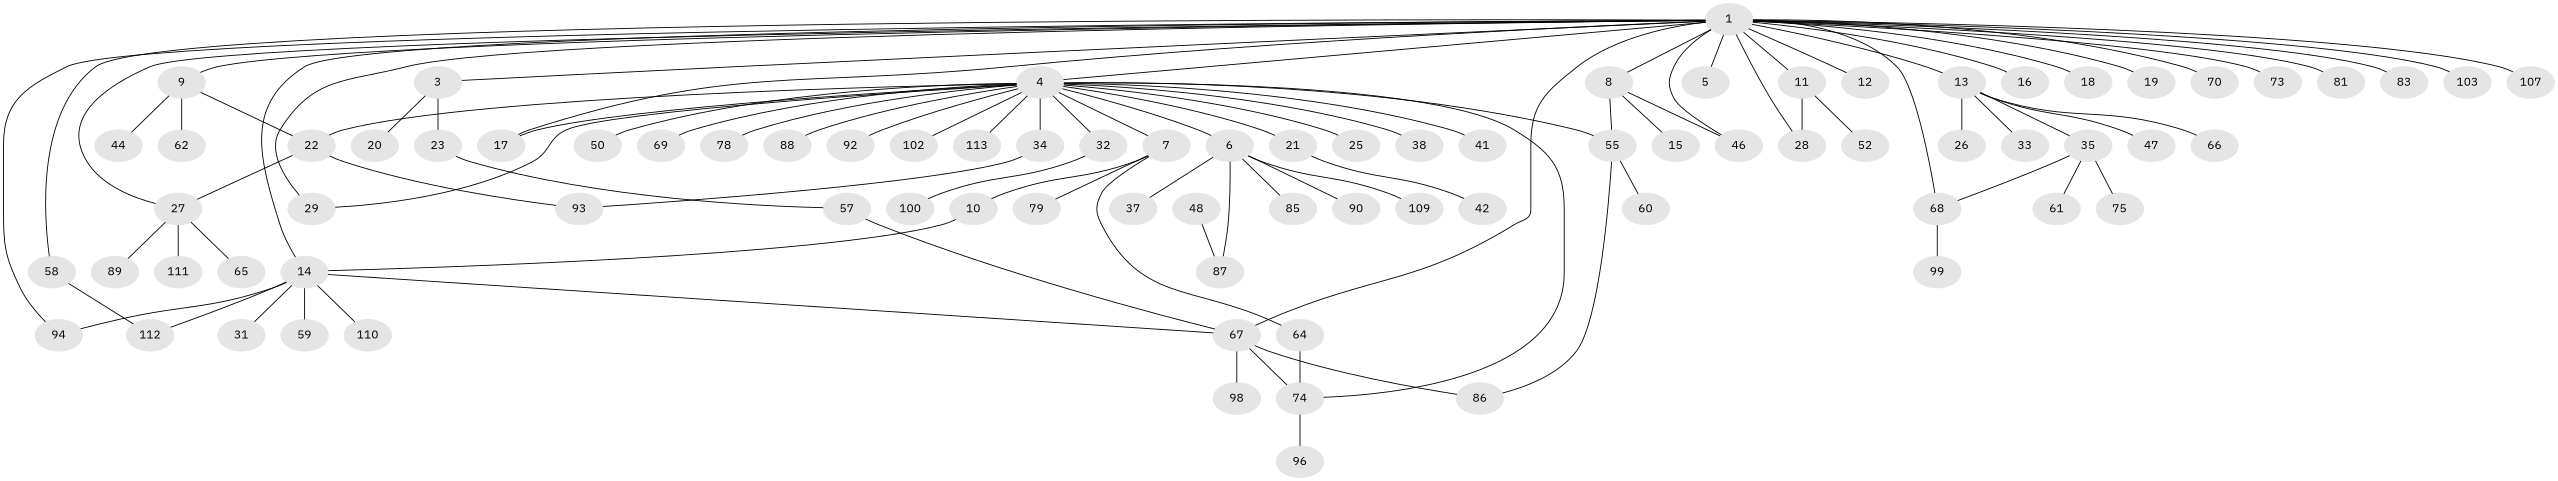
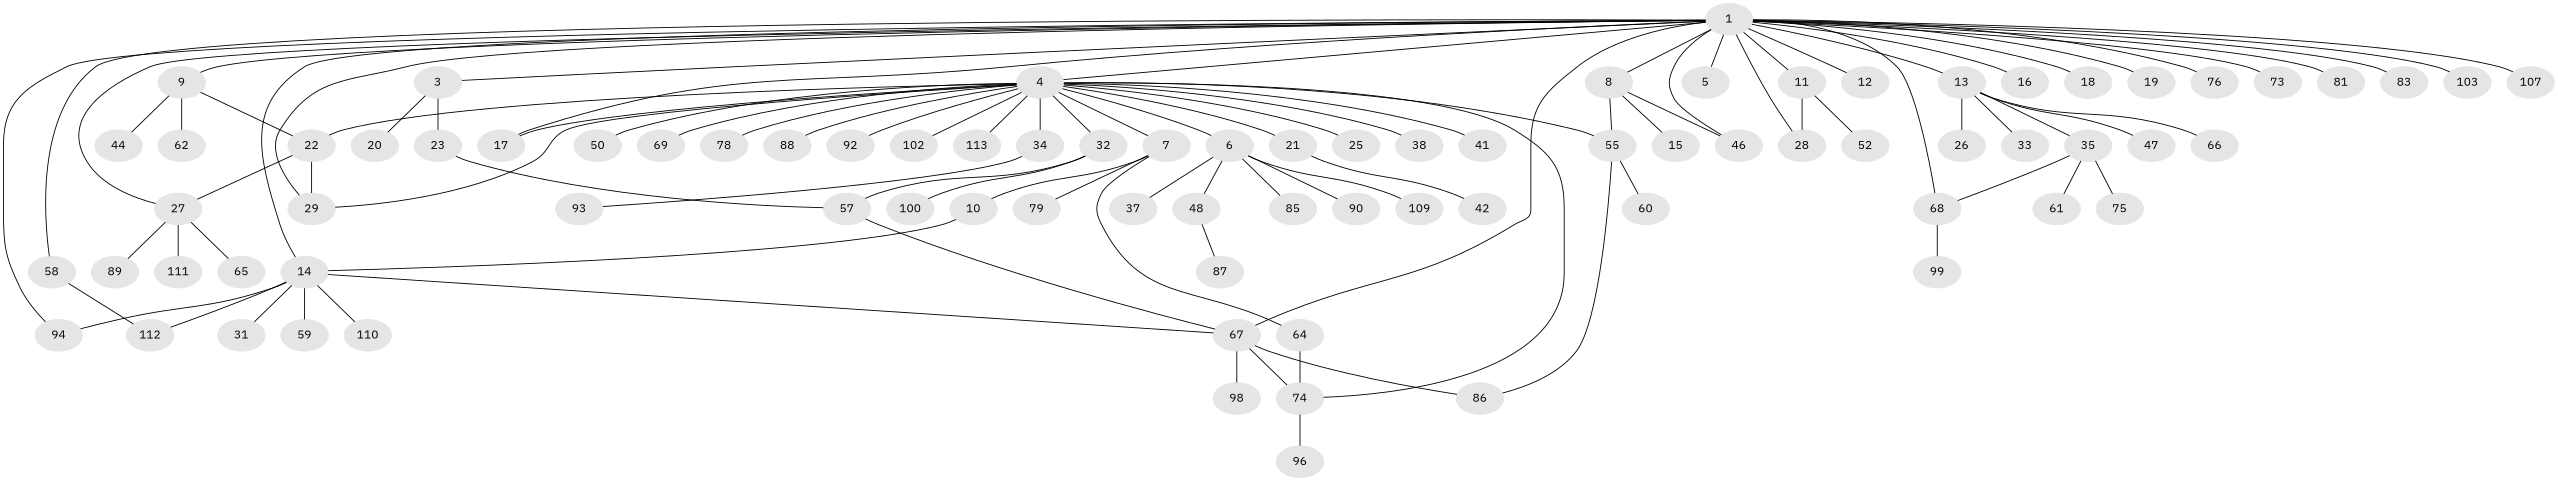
  graph {
    fontname="IBM Plex Sans"
    node [color=gray90 fontname="IBM Plex Sans" style=filled]
    edge [fontname="IBM Plex Sans"]
    1 [super="+2"]
    3 [super="+53"]
    4 [super="+36"]
    5
    8 [super="+43"]
    9 [super="+45"]
    11
    12
    13 [super="+97"]
    14 [super="+40"]
    16
    17
    18
    19 [super="+30"]
    27 [super="+63"]
    28
    29
    46 [super="+105"]
    58
    67 [super="+72"]
    68 [super="+76"]
-   70
+   70 [label=76]
    73
    81
    83
    94
    103
    107
    20 [super="+39"]
    23
    6 [super="+24"]
    7 [super="+80"]
    21
    22
    25 [super="+44"]
    32 [super="+51"]
    34
    38 [super="+54"]
    41
    50 [super="+56"]
    55
    69
    74 [super="+84"]
    78
    88
    92
    102
    113
    15 [super="+77"]
    n50 [label=44]
    62
    52
    26
    33
    35 [super="+95"]
    47
    66 [super="+104"]
    31
    59
    110
    112
    65
    89
    111
    86 [super="+101"]
    98
    99
    57 [super="+82"]
    37
    48
    85
    90
    109
    10 [super="+114"]
    64
    79
    42
    93 [super="+108"]
    100
    60
    96
    87 [super="+106"]
    61 [super="+71"]
    75
    1 -- 3
    1 -- 4
    1 -- 5
    1 -- 8
    1 -- 9
    1 -- 11
    1 -- 12
    1 -- 13
    1 -- 14
    1 -- 16
    1 -- 17
    1 -- 18
    1 -- 19
    1 -- 27
    1 -- 28
    1 -- 29
    1 -- 46 [weight=2]
    1 -- 58
    1 -- 67
    1 -- 68
    1 -- 70
    1 -- 73
    1 -- 81
    1 -- 83
    1 -- 94
    1 -- 103
    1 -- 107
    3 -- 20
    3 -- 23
    4 -- 17
    4 -- 29
    4 -- 6
    4 -- 7
    4 -- 21
    4 -- 22
    4 -- 25
    4 -- 32
    4 -- 34
    4 -- 38
    4 -- 41
    4 -- 50
    4 -- 55
    4 -- 69
    4 -- 74
    4 -- 78
    4 -- 88
    4 -- 92
    4 -- 102
    4 -- 113
    8 -- 46
    8 -- 55
    8 -- 15
    9 -- 22
    9 -- n50
    9 -- 62
    11 -- 28
    11 -- 52
    13 -- 26
    13 -- 33
    13 -- 35
    13 -- 47
    13 -- 66
    14 -- 67
    14 -- 94
    14 -- 31
    14 -- 59
    14 -- 110
    14 -- 112
    27 -- 65
    27 -- 89
    27 -- 111
    58 -- 112
    67 -- 74
    67 -- 86
    67 -- 98
    68 -- 99
    23 -- 57
    6 -- 37
-   6 -- 87
+   6 -- 48
    6 -- 85
    6 -- 90
    6 -- 109
    7 -- 10
    7 -- 64
    7 -- 79
    21 -- 42
    22 -- 27
-   22 -- 93
+   22 -- 29
+   32 -- 57
    32 -- 100
    34 -- 93
    55 -- 86
    55 -- 60
    74 -- 96
    35 -- 68
    35 -- 61
    35 -- 75
    57 -- 67
    48 -- 87
    10 -- 14
    64 -- 74
  }
